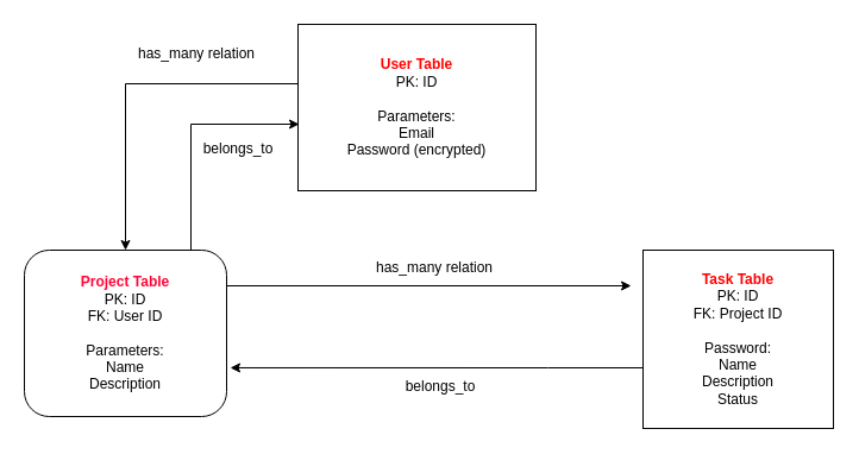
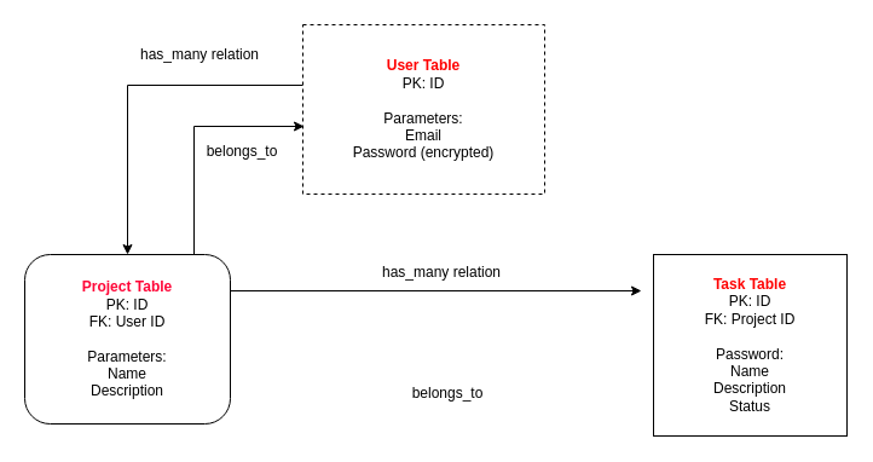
  <mxCell id="0" />
  <mxCell id="1" parent="0" />
  <mxCell id="2" style="edgeStyle=orthogonalEdgeStyle;rounded=0;orthogonalLoop=1;jettySize=auto;html=1;entryX=0.5;entryY=0;entryDx=0;entryDy=0;" parent="1" source="3" target="6" edge="1"><mxGeometry relative="1" as="geometry"><Array as="points"><mxPoint x="105" y="70" /></Array></mxGeometry></mxCell>
- <mxCell id="3" value="&lt;b&gt;&lt;font color=&quot;#ff0000&quot;&gt;User Table&lt;br&gt;&lt;/font&gt;&lt;/b&gt;PK: ID&lt;br&gt;&lt;br&gt;Parameters:&lt;br&gt;Email&lt;br&gt;Password (encrypted)" style="rounded=0;whiteSpace=wrap;html=1;" parent="1" vertex="1"><mxGeometry x="250" y="20" width="200" height="140" as="geometry" /></mxCell>
+ <mxCell id="3" value="&lt;b&gt;&lt;font color=&quot;#ff0000&quot;&gt;User Table&lt;br&gt;&lt;/font&gt;&lt;/b&gt;PK: ID&lt;br&gt;&lt;br&gt;Parameters:&lt;br&gt;Email&lt;br&gt;Password (encrypted)" style="rounded=0;whiteSpace=wrap;html=1;dashed=1;" parent="1" vertex="1"><mxGeometry x="250" y="20" width="200" height="140" as="geometry" /></mxCell>
  <mxCell id="4" style="edgeStyle=orthogonalEdgeStyle;rounded=0;orthogonalLoop=1;jettySize=auto;html=1;entryX=0.005;entryY=0.6;entryDx=0;entryDy=0;entryPerimeter=0;" parent="1" source="6" target="3" edge="1"><mxGeometry relative="1" as="geometry"><Array as="points"><mxPoint x="160" y="104" /></Array></mxGeometry></mxCell>
  <mxCell id="5" style="edgeStyle=orthogonalEdgeStyle;rounded=0;orthogonalLoop=1;jettySize=auto;html=1;" parent="1" source="6" edge="1"><mxGeometry relative="1" as="geometry"><mxPoint x="530" y="240" as="targetPoint" /><Array as="points"><mxPoint x="530" y="240" /></Array></mxGeometry></mxCell>
  <mxCell id="6" value="&lt;font color=&quot;#ff0537&quot;&gt;&lt;b&gt;Project Table&lt;br&gt;&lt;/b&gt;&lt;/font&gt;PK: ID&lt;br&gt;FK: User ID&lt;br&gt;&lt;br&gt;Parameters:&lt;br&gt;Name&lt;br&gt;Description" style="whiteSpace=wrap;html=1;rounded=1;" parent="1" vertex="1"><mxGeometry x="20" y="210" width="170" height="140" as="geometry" /></mxCell>
- <mxCell id="7" style="edgeStyle=orthogonalEdgeStyle;rounded=0;orthogonalLoop=1;jettySize=auto;html=1;entryX=1.018;entryY=0.707;entryDx=0;entryDy=0;entryPerimeter=0;" parent="1" source="8" target="6" edge="1"><mxGeometry relative="1" as="geometry"><Array as="points"><mxPoint x="460" y="309" /><mxPoint x="460" y="309" /></Array></mxGeometry></mxCell>
  <mxCell id="8" value="&lt;b&gt;&lt;font color=&quot;#ff0000&quot;&gt;Task Table&lt;br&gt;&lt;/font&gt;&lt;/b&gt;PK: ID&lt;br&gt;FK: Project ID&lt;br&gt;&lt;br&gt;Password:&lt;br&gt;Name&lt;br&gt;Description&lt;br&gt;Status" style="rounded=0;whiteSpace=wrap;html=1;" parent="1" vertex="1"><mxGeometry x="540" y="210" width="160" height="150" as="geometry" /></mxCell>
  <mxCell id="9" value="has_many relation" style="text;html=1;strokeColor=none;fillColor=none;align=center;verticalAlign=middle;whiteSpace=wrap;rounded=0;" parent="1" vertex="1"><mxGeometry x="110" y="30" width="110" height="30" as="geometry" /></mxCell>
  <mxCell id="10" value="has_many relation" style="text;html=1;strokeColor=none;fillColor=none;align=center;verticalAlign=middle;whiteSpace=wrap;rounded=0;" parent="1" vertex="1"><mxGeometry x="310" y="210" width="110" height="30" as="geometry" /></mxCell>
  <mxCell id="11" value="belongs_to" style="text;html=1;strokeColor=none;fillColor=none;align=center;verticalAlign=middle;whiteSpace=wrap;rounded=0;" parent="1" vertex="1"><mxGeometry x="170" y="110" width="60" height="30" as="geometry" /></mxCell>
  <mxCell id="12" value="belongs_to" style="text;html=1;strokeColor=none;fillColor=none;align=center;verticalAlign=middle;whiteSpace=wrap;rounded=0;" parent="1" vertex="1"><mxGeometry x="340" y="310" width="60" height="30" as="geometry" /></mxCell>
